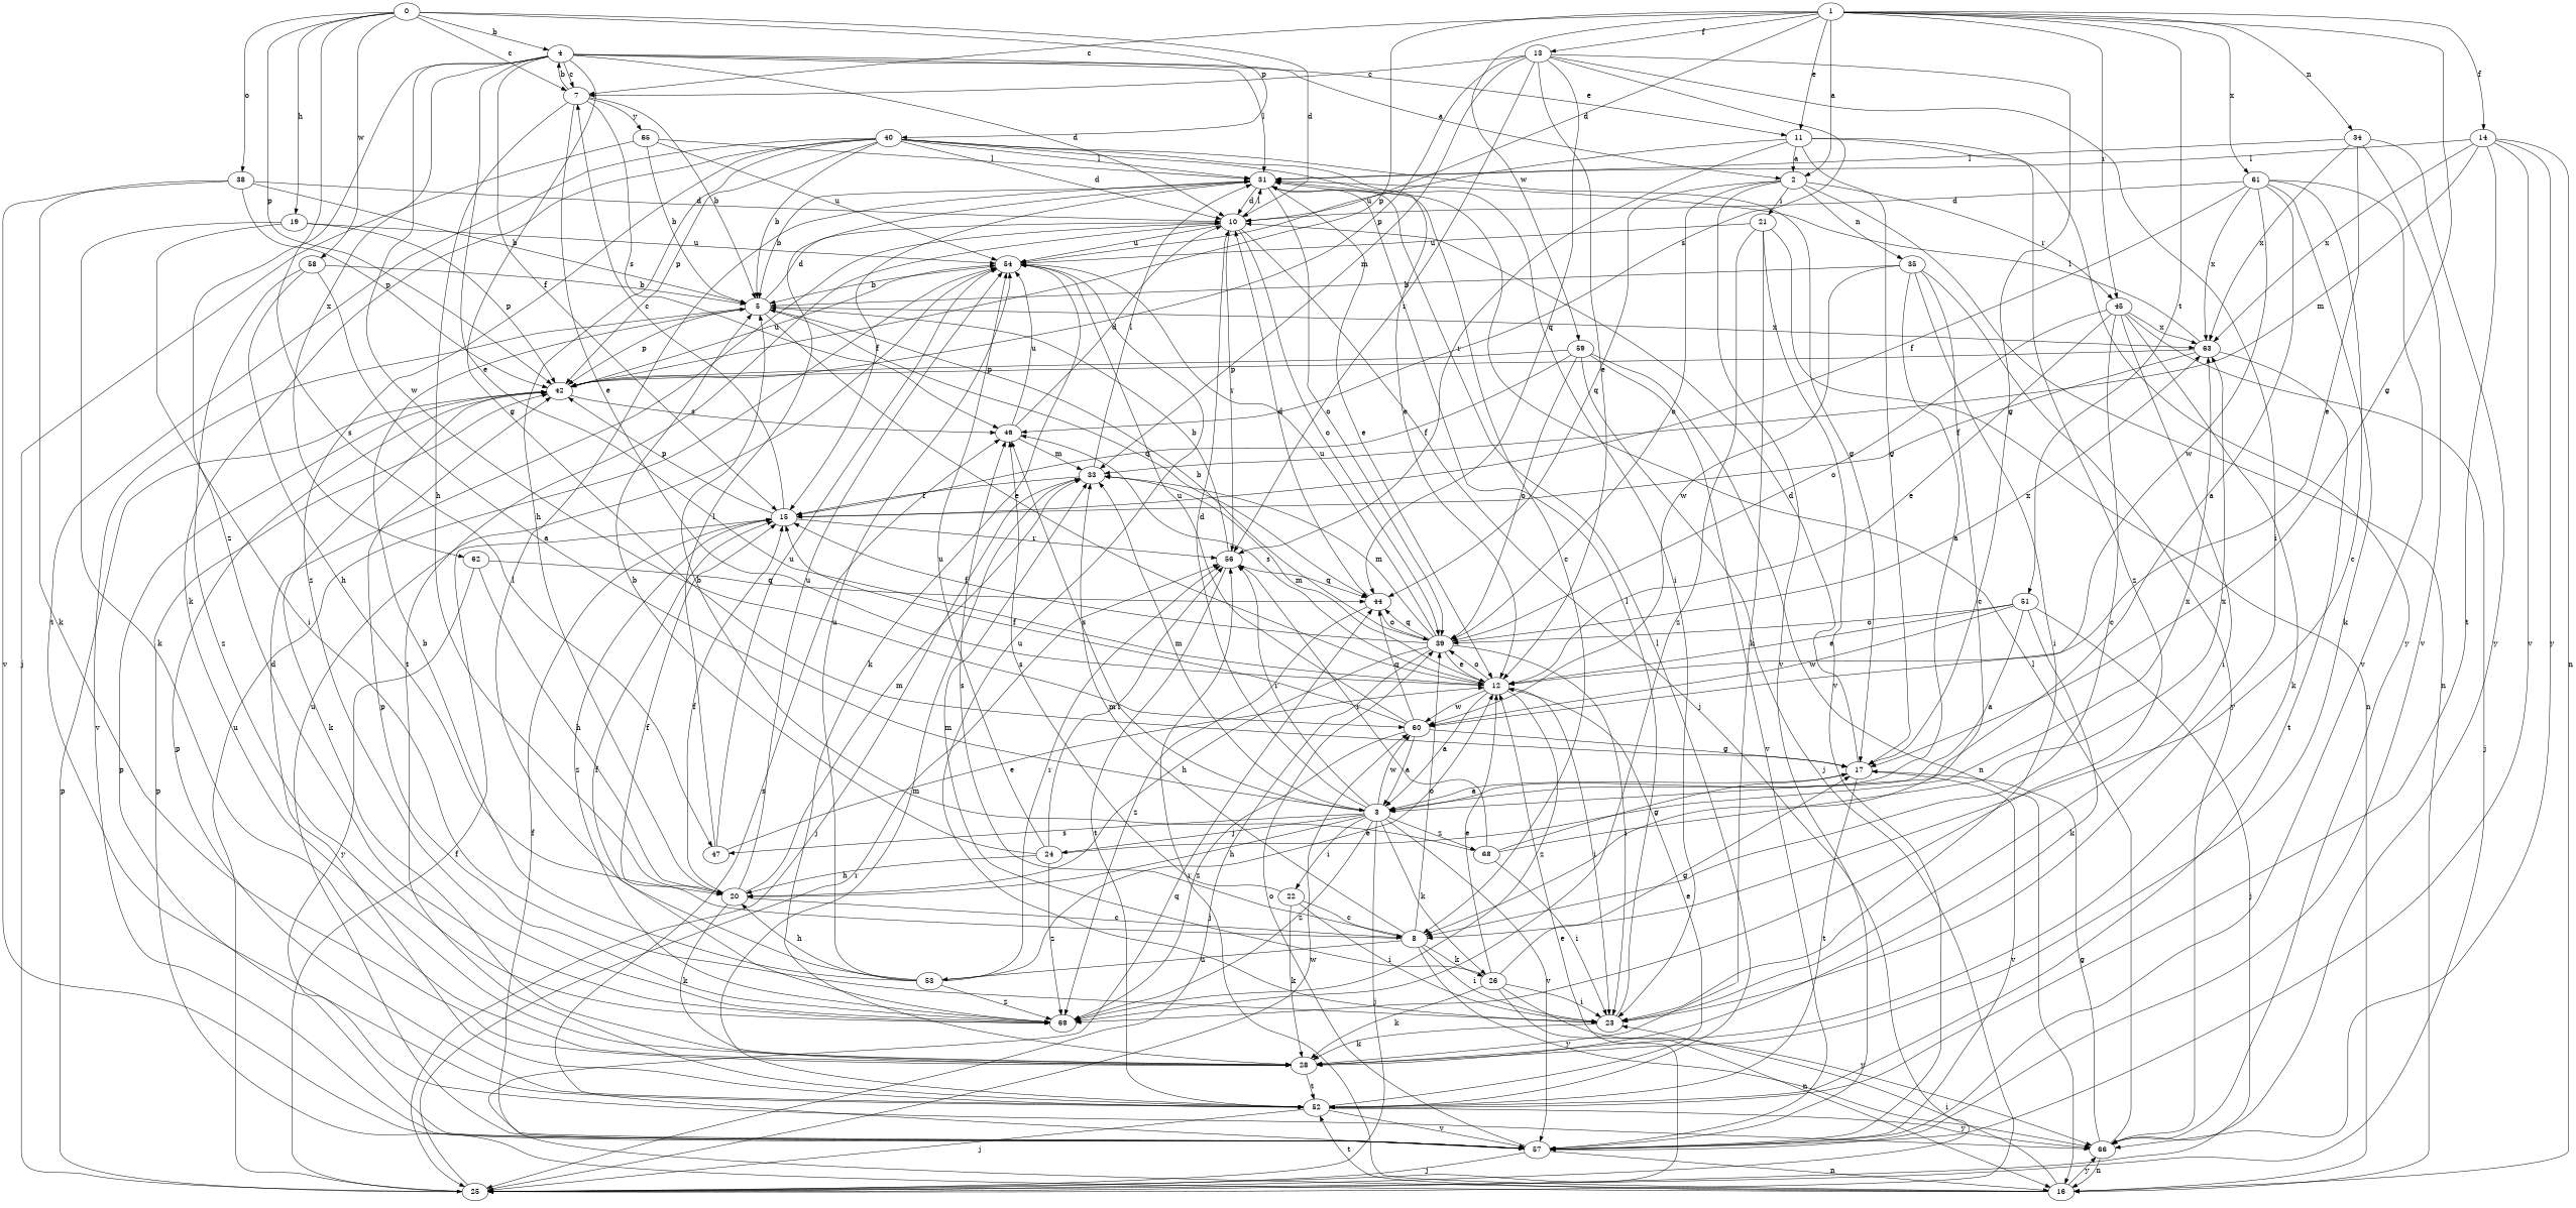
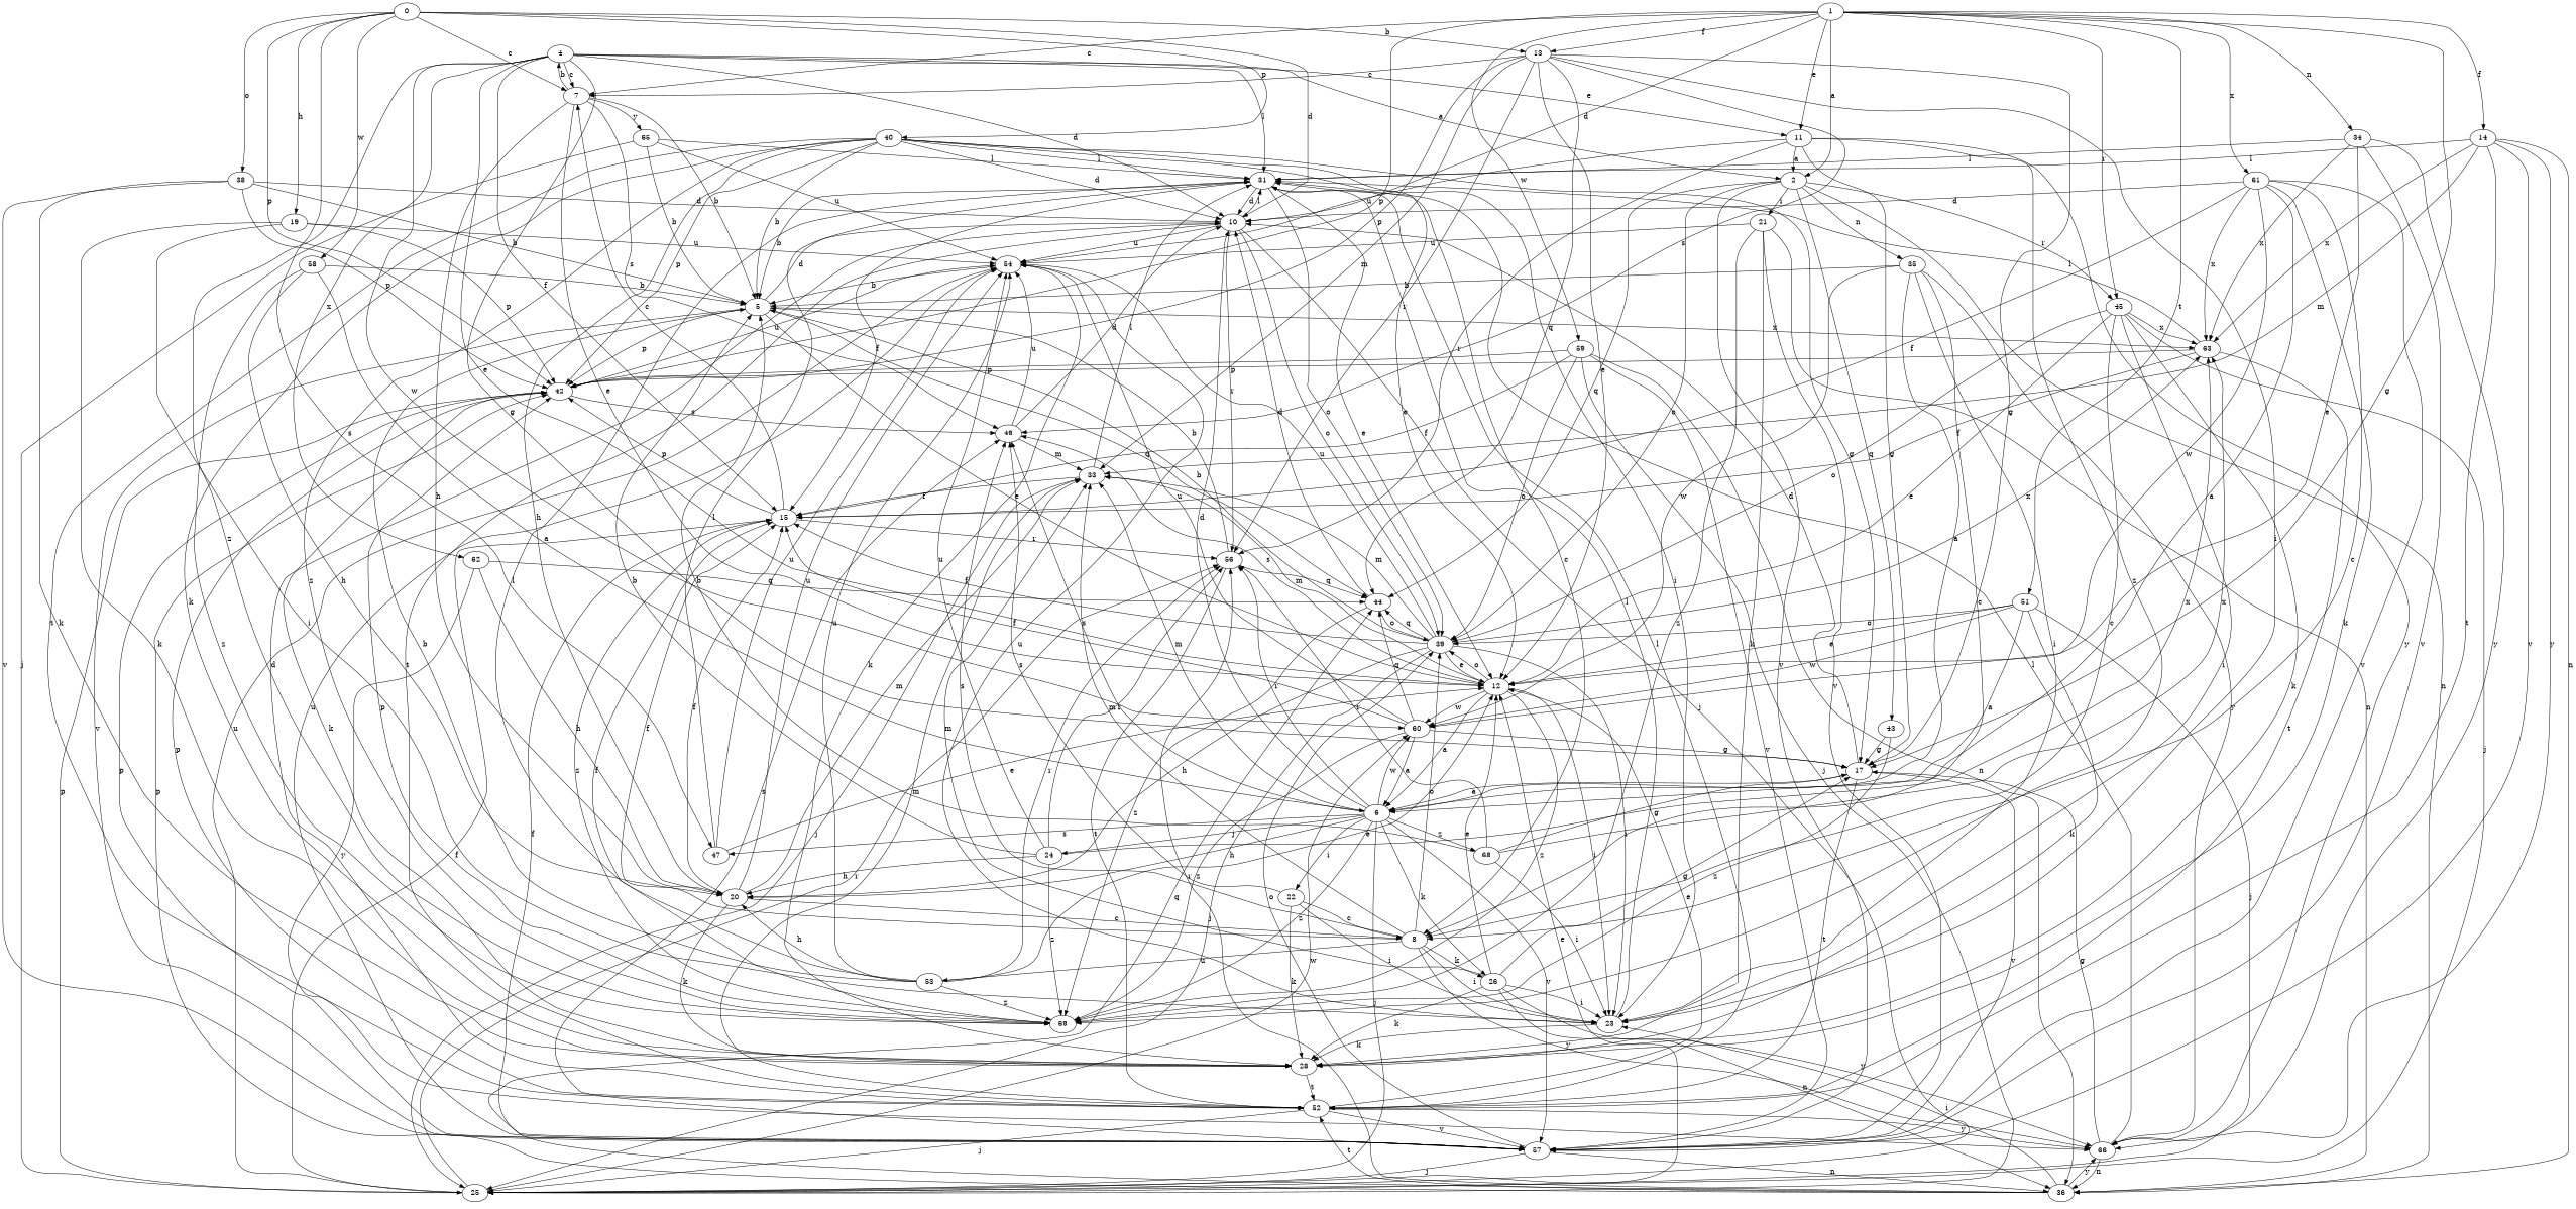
  strict digraph {
    0
    4
    7
    10
    19
    38
    40
    42
    47
    58
    2
    11
    17
    60
    69
    12
    15
    31
    62
    20
    49
    5
    65
    39
    25
    n26 [label=56]
    52
    54
    23
    28
    57
-   3
+   3 [label=6]
    1
    13
    14
    34
    45
    51
    59
    61
    21
    35
-   36 [label=16]
+   36
+   43
    44
    66
    33
    63
    8
    22
    24
    26
    68
    53
-   0 -> 4 [label=b]
+   0 -> 13 [label=b]
    0 -> 7 [label=c]
    0 -> 10 [label=d]
    0 -> 19 [label=h]
    0 -> 38 [label=o]
    0 -> 40 [label=p]
    0 -> 42 [label=p]
    0 -> 47 [label=s]
    0 -> 58 [label=w]
    4 -> 7 [label=c]
    4 -> 10 [label=d]
    4 -> 2 [label=a]
    4 -> 11 [label=e]
    4 -> 17 [label=g]
    4 -> 60 [label=w]
    4 -> 69 [label=z]
    4 -> 12 [label=e]
    4 -> 15 [label=f]
    4 -> 31 [label=l]
    4 -> 62 [label=x]
    7 -> 4 [label=b]
    7 -> 12 [label=e]
    7 -> 20 [label=h]
    7 -> 49 [label=s]
    7 -> 5 [label=b]
    7 -> 65 [label=y]
    10 -> 31 [label=l]
    10 -> 39 [label=o]
    10 -> 25 [label=j]
    10 -> n26 [label=r]
    10 -> 52 [label=t]
    10 -> 54 [label=u]
    19 -> 42 [label=p]
    19 -> 54 [label=u]
    19 -> 23 [label=i]
    19 -> 28 [label=k]
    38 -> 10 [label=d]
    38 -> 42 [label=p]
    38 -> 5 [label=b]
    38 -> 28 [label=k]
    38 -> 57 [label=v]
    40 -> 10 [label=d]
    40 -> 42 [label=p]
    40 -> 17 [label=g]
    40 -> 69 [label=z]
    40 -> 12 [label=e]
    40 -> 31 [label=l]
    40 -> 20 [label=h]
    40 -> 5 [label=b]
    40 -> 52 [label=t]
    40 -> 23 [label=i]
    40 -> 28 [label=k]
    42 -> 49 [label=s]
    42 -> 54 [label=u]
    42 -> 28 [label=k]
    47 -> 12 [label=e]
    47 -> 31 [label=l]
    47 -> 54 [label=u]
    58 -> 69 [label=z]
    58 -> 20 [label=h]
    58 -> 5 [label=b]
    58 -> 3 [label=a]
    2 -> 39 [label=o]
    2 -> 57 [label=v]
    2 -> 45 [label=r]
    2 -> 21 [label=i]
    2 -> 35 [label=n]
    2 -> 36 [label=n]
+   2 -> 43 [label=q]
    2 -> 44 [label=q]
    11 -> 2 [label=a]
    11 -> 17 [label=g]
    11 -> 69 [label=z]
    11 -> n26 [label=r]
    11 -> 54 [label=u]
    11 -> 66 [label=y]
    17 -> 10 [label=d]
    17 -> 52 [label=t]
    17 -> 57 [label=v]
    17 -> 3 [label=a]
    60 -> 17 [label=g]
    60 -> 69 [label=z]
    60 -> 15 [label=f]
    60 -> 54 [label=u]
    60 -> 3 [label=a]
    60 -> 44 [label=q]
    69 -> 42 [label=p]
    69 -> 15 [label=f]
    12 -> 60 [label=w]
    12 -> 69 [label=z]
    12 -> 49 [label=s]
    12 -> 39 [label=o]
    12 -> 23 [label=i]
    12 -> 3 [label=a]
    12 -> 33 [label=m]
    15 -> 7 [label=c]
    15 -> 42 [label=p]
    15 -> 69 [label=z]
    15 -> n26 [label=r]
    31 -> 10 [label=d]
    31 -> 12 [label=e]
    31 -> 15 [label=f]
    31 -> 5 [label=b]
    31 -> 39 [label=o]
    31 -> 8 [label=c]
    62 -> 20 [label=h]
    62 -> 44 [label=q]
    62 -> 66 [label=y]
    20 -> 15 [label=f]
    20 -> 54 [label=u]
    20 -> 28 [label=k]
    20 -> 33 [label=m]
    20 -> 8 [label=c]
    49 -> 10 [label=d]
    49 -> 54 [label=u]
    49 -> 33 [label=m]
    5 -> 10 [label=d]
    5 -> 42 [label=p]
    5 -> 12 [label=e]
    5 -> 57 [label=v]
    5 -> 44 [label=q]
    5 -> 63 [label=x]
    65 -> 31 [label=l]
    65 -> 5 [label=b]
    65 -> 25 [label=j]
    65 -> 54 [label=u]
    39 -> 12 [label=e]
    39 -> 15 [label=f]
    39 -> 20 [label=h]
    39 -> 5 [label=b]
    39 -> 25 [label=j]
    39 -> 54 [label=u]
    39 -> 23 [label=i]
    39 -> 44 [label=q]
    39 -> 33 [label=m]
    39 -> 63 [label=x]
    25 -> 42 [label=p]
    25 -> 60 [label=w]
    25 -> 12 [label=e]
    25 -> 15 [label=f]
    25 -> n26 [label=r]
    25 -> 54 [label=u]
    n26 -> 5 [label=b]
    n26 -> 52 [label=t]
    n26 -> 44 [label=q]
    52 -> 10 [label=d]
    52 -> 42 [label=p]
    52 -> 12 [label=e]
    52 -> 31 [label=l]
    52 -> 25 [label=j]
    52 -> 57 [label=v]
    52 -> 66 [label=y]
    52 -> 33 [label=m]
    54 -> 5 [label=b]
    54 -> 28 [label=k]
    23 -> 31 [label=l]
    23 -> 54 [label=u]
    23 -> 28 [label=k]
    28 -> 52 [label=t]
    57 -> 42 [label=p]
    57 -> 15 [label=f]
    57 -> 49 [label=s]
    57 -> 39 [label=o]
    57 -> 25 [label=j]
    57 -> 54 [label=u]
    57 -> 36 [label=n]
    3 -> 10 [label=d]
    3 -> 47 [label=s]
    3 -> 60 [label=w]
    3 -> 69 [label=z]
    3 -> 20 [label=h]
    3 -> 49 [label=s]
    3 -> 25 [label=j]
    3 -> n26 [label=r]
    3 -> 57 [label=v]
    3 -> 33 [label=m]
    3 -> 22 [label=i]
    3 -> 24 [label=j]
    3 -> 26 [label=k]
    3 -> 68 [label=z]
    1 -> 7 [label=c]
    1 -> 10 [label=d]
    1 -> 42 [label=p]
    1 -> 2 [label=a]
    1 -> 11 [label=e]
    1 -> 17 [label=g]
    1 -> 13 [label=f]
    1 -> 14 [label=f]
    1 -> 34 [label=n]
    1 -> 45 [label=r]
    1 -> 51 [label=t]
    1 -> 59 [label=w]
    1 -> 61 [label=x]
    13 -> 7 [label=c]
    13 -> 42 [label=p]
    13 -> 17 [label=g]
    13 -> 12 [label=e]
    13 -> 49 [label=s]
    13 -> n26 [label=r]
    13 -> 23 [label=i]
    13 -> 44 [label=q]
    13 -> 33 [label=m]
    14 -> 31 [label=l]
    14 -> 52 [label=t]
    14 -> 57 [label=v]
    14 -> 36 [label=n]
    14 -> 66 [label=y]
    14 -> 33 [label=m]
    14 -> 63 [label=x]
    34 -> 12 [label=e]
    34 -> 31 [label=l]
    34 -> 57 [label=v]
    34 -> 66 [label=y]
    34 -> 63 [label=x]
    45 -> 12 [label=e]
    45 -> 39 [label=o]
    45 -> 25 [label=j]
    45 -> 23 [label=i]
    45 -> 28 [label=k]
    45 -> 63 [label=x]
    45 -> 8 [label=c]
    51 -> 60 [label=w]
    51 -> 12 [label=e]
    51 -> 39 [label=o]
    51 -> 25 [label=j]
    51 -> 28 [label=k]
    51 -> 3 [label=a]
    59 -> 42 [label=p]
    59 -> 15 [label=f]
    59 -> 39 [label=o]
    59 -> 25 [label=j]
    59 -> 57 [label=v]
    59 -> 36 [label=n]
    61 -> 10 [label=d]
    61 -> 60 [label=w]
    61 -> 15 [label=f]
    61 -> 28 [label=k]
    61 -> 57 [label=v]
    61 -> 3 [label=a]
    61 -> 63 [label=x]
    61 -> 8 [label=c]
    21 -> 69 [label=z]
    21 -> 54 [label=u]
    21 -> 28 [label=k]
    21 -> 57 [label=v]
    21 -> 36 [label=n]
    35 -> 60 [label=w]
    35 -> 5 [label=b]
    35 -> 23 [label=i]
    35 -> 3 [label=a]
    35 -> 66 [label=y]
    35 -> 8 [label=c]
    36 -> 42 [label=p]
    36 -> n26 [label=r]
    36 -> 52 [label=t]
    36 -> 23 [label=i]
    36 -> 44 [label=q]
    36 -> 66 [label=y]
+   43 -> 17 [label=g]
+   43 -> 69 [label=z]
    44 -> 10 [label=d]
    44 -> 69 [label=z]
    44 -> 39 [label=o]
    66 -> 17 [label=g]
    66 -> 31 [label=l]
    66 -> 36 [label=n]
    33 -> 15 [label=f]
    33 -> 31 [label=l]
    33 -> 25 [label=j]
    63 -> 42 [label=p]
    63 -> 15 [label=f]
    63 -> 31 [label=l]
    63 -> 52 [label=t]
    8 -> 15 [label=f]
    8 -> 49 [label=s]
    8 -> 39 [label=o]
    8 -> 23 [label=i]
    8 -> 66 [label=y]
    8 -> 33 [label=m]
    8 -> 26 [label=k]
    8 -> 53 [label=u]
    22 -> 49 [label=s]
    22 -> 23 [label=i]
    22 -> 28 [label=k]
    22 -> 8 [label=c]
    24 -> 69 [label=z]
    24 -> 20 [label=h]
    24 -> 5 [label=b]
    24 -> n26 [label=r]
    24 -> 54 [label=u]
    24 -> 63 [label=x]
    26 -> 17 [label=g]
    26 -> 12 [label=e]
    26 -> 23 [label=i]
    26 -> 28 [label=k]
    26 -> 36 [label=n]
    26 -> 66 [label=y]
    26 -> 33 [label=m]
    68 -> 17 [label=g]
    68 -> 5 [label=b]
    68 -> n26 [label=r]
    68 -> 23 [label=i]
    68 -> 63 [label=x]
    53 -> 69 [label=z]
    53 -> 12 [label=e]
    53 -> 31 [label=l]
    53 -> 20 [label=h]
    53 -> 5 [label=b]
    53 -> n26 [label=r]
    53 -> 54 [label=u]
  }
